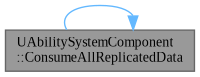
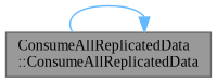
  digraph {
    rankdir=LR
    fontname="Liberation Serif"
-   n1 [color=gray40 fillcolor=grey60 fontcolor=black fontname="Liberation Serif" fontsize=10 height=0.2 label="UAbilitySystemComponent\l::ConsumeAllReplicatedData" shape=box style=filled width=0.4]
+   n1 [color=gray40 fillcolor=grey60 fontcolor=black fontname="Liberation Serif" fontsize=10 height=0.2 label="ConsumeAllReplicatedData\l::ConsumeAllReplicatedData" shape=box style=filled width=0.4]
    n1 -> n1 [color=steelblue1 fontname="Liberation Serif" fontsize=10 labelfontname=Helvetica labelfontsize=10 style=solid]
  }
